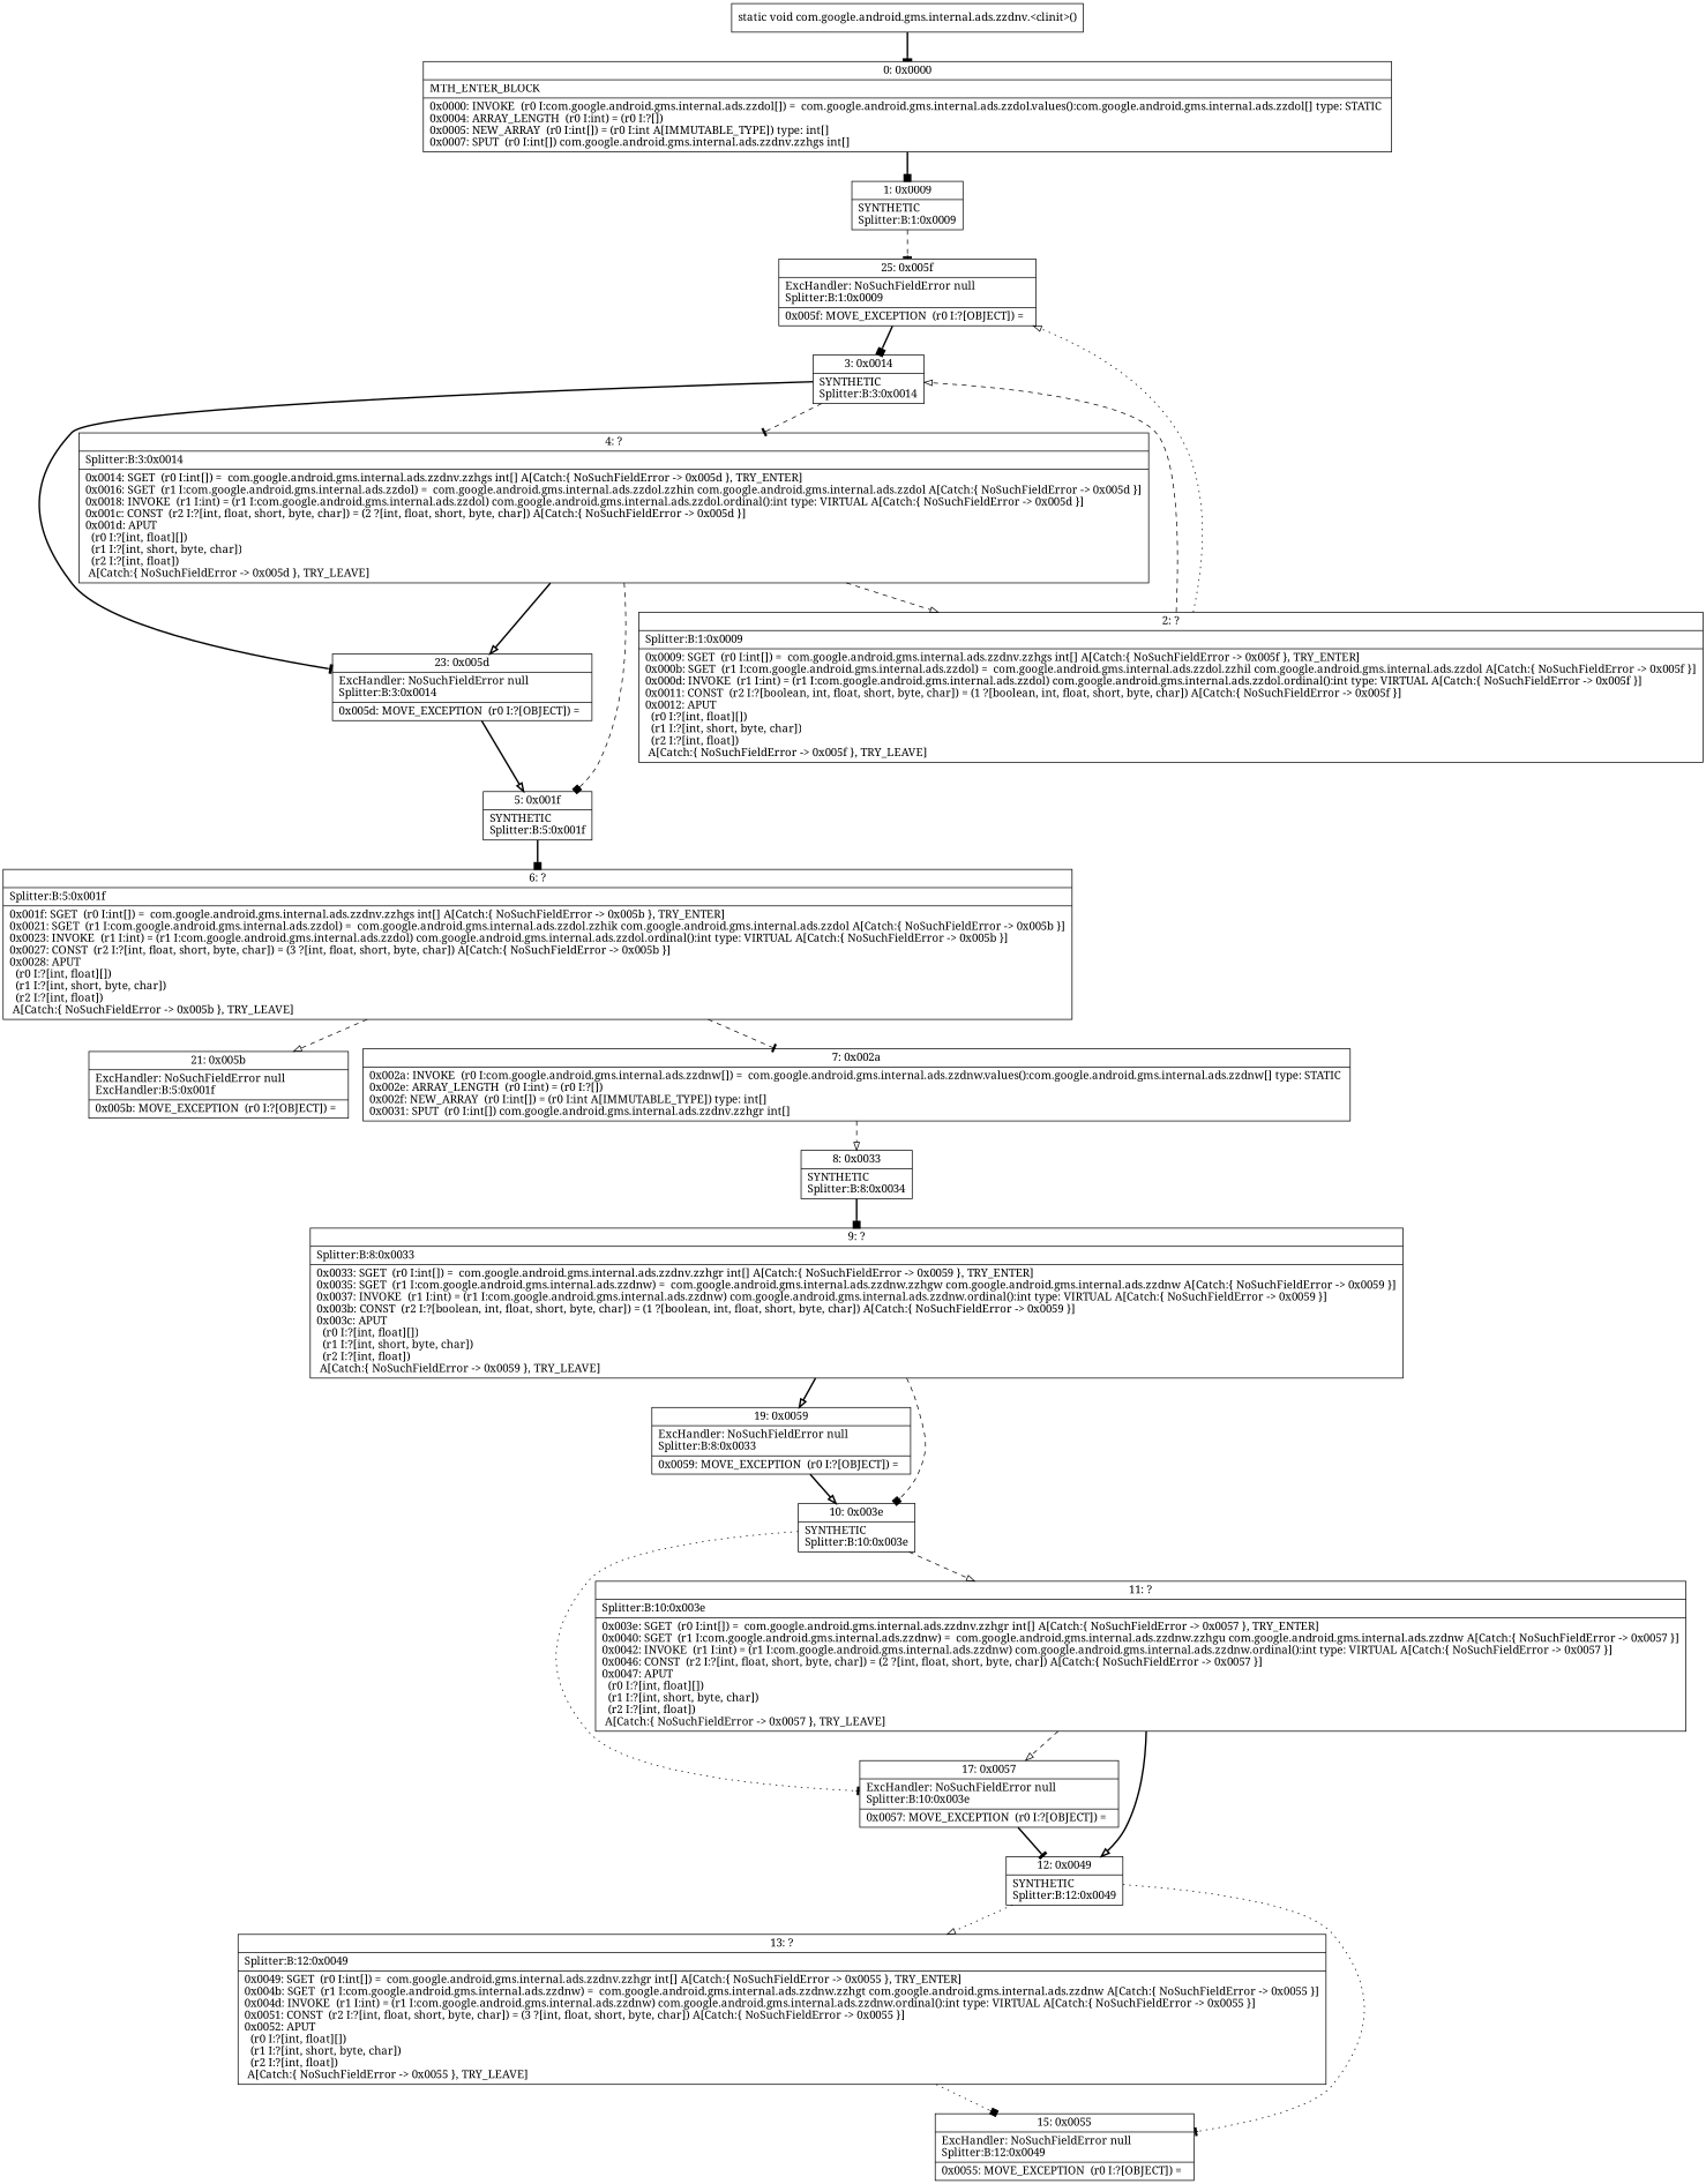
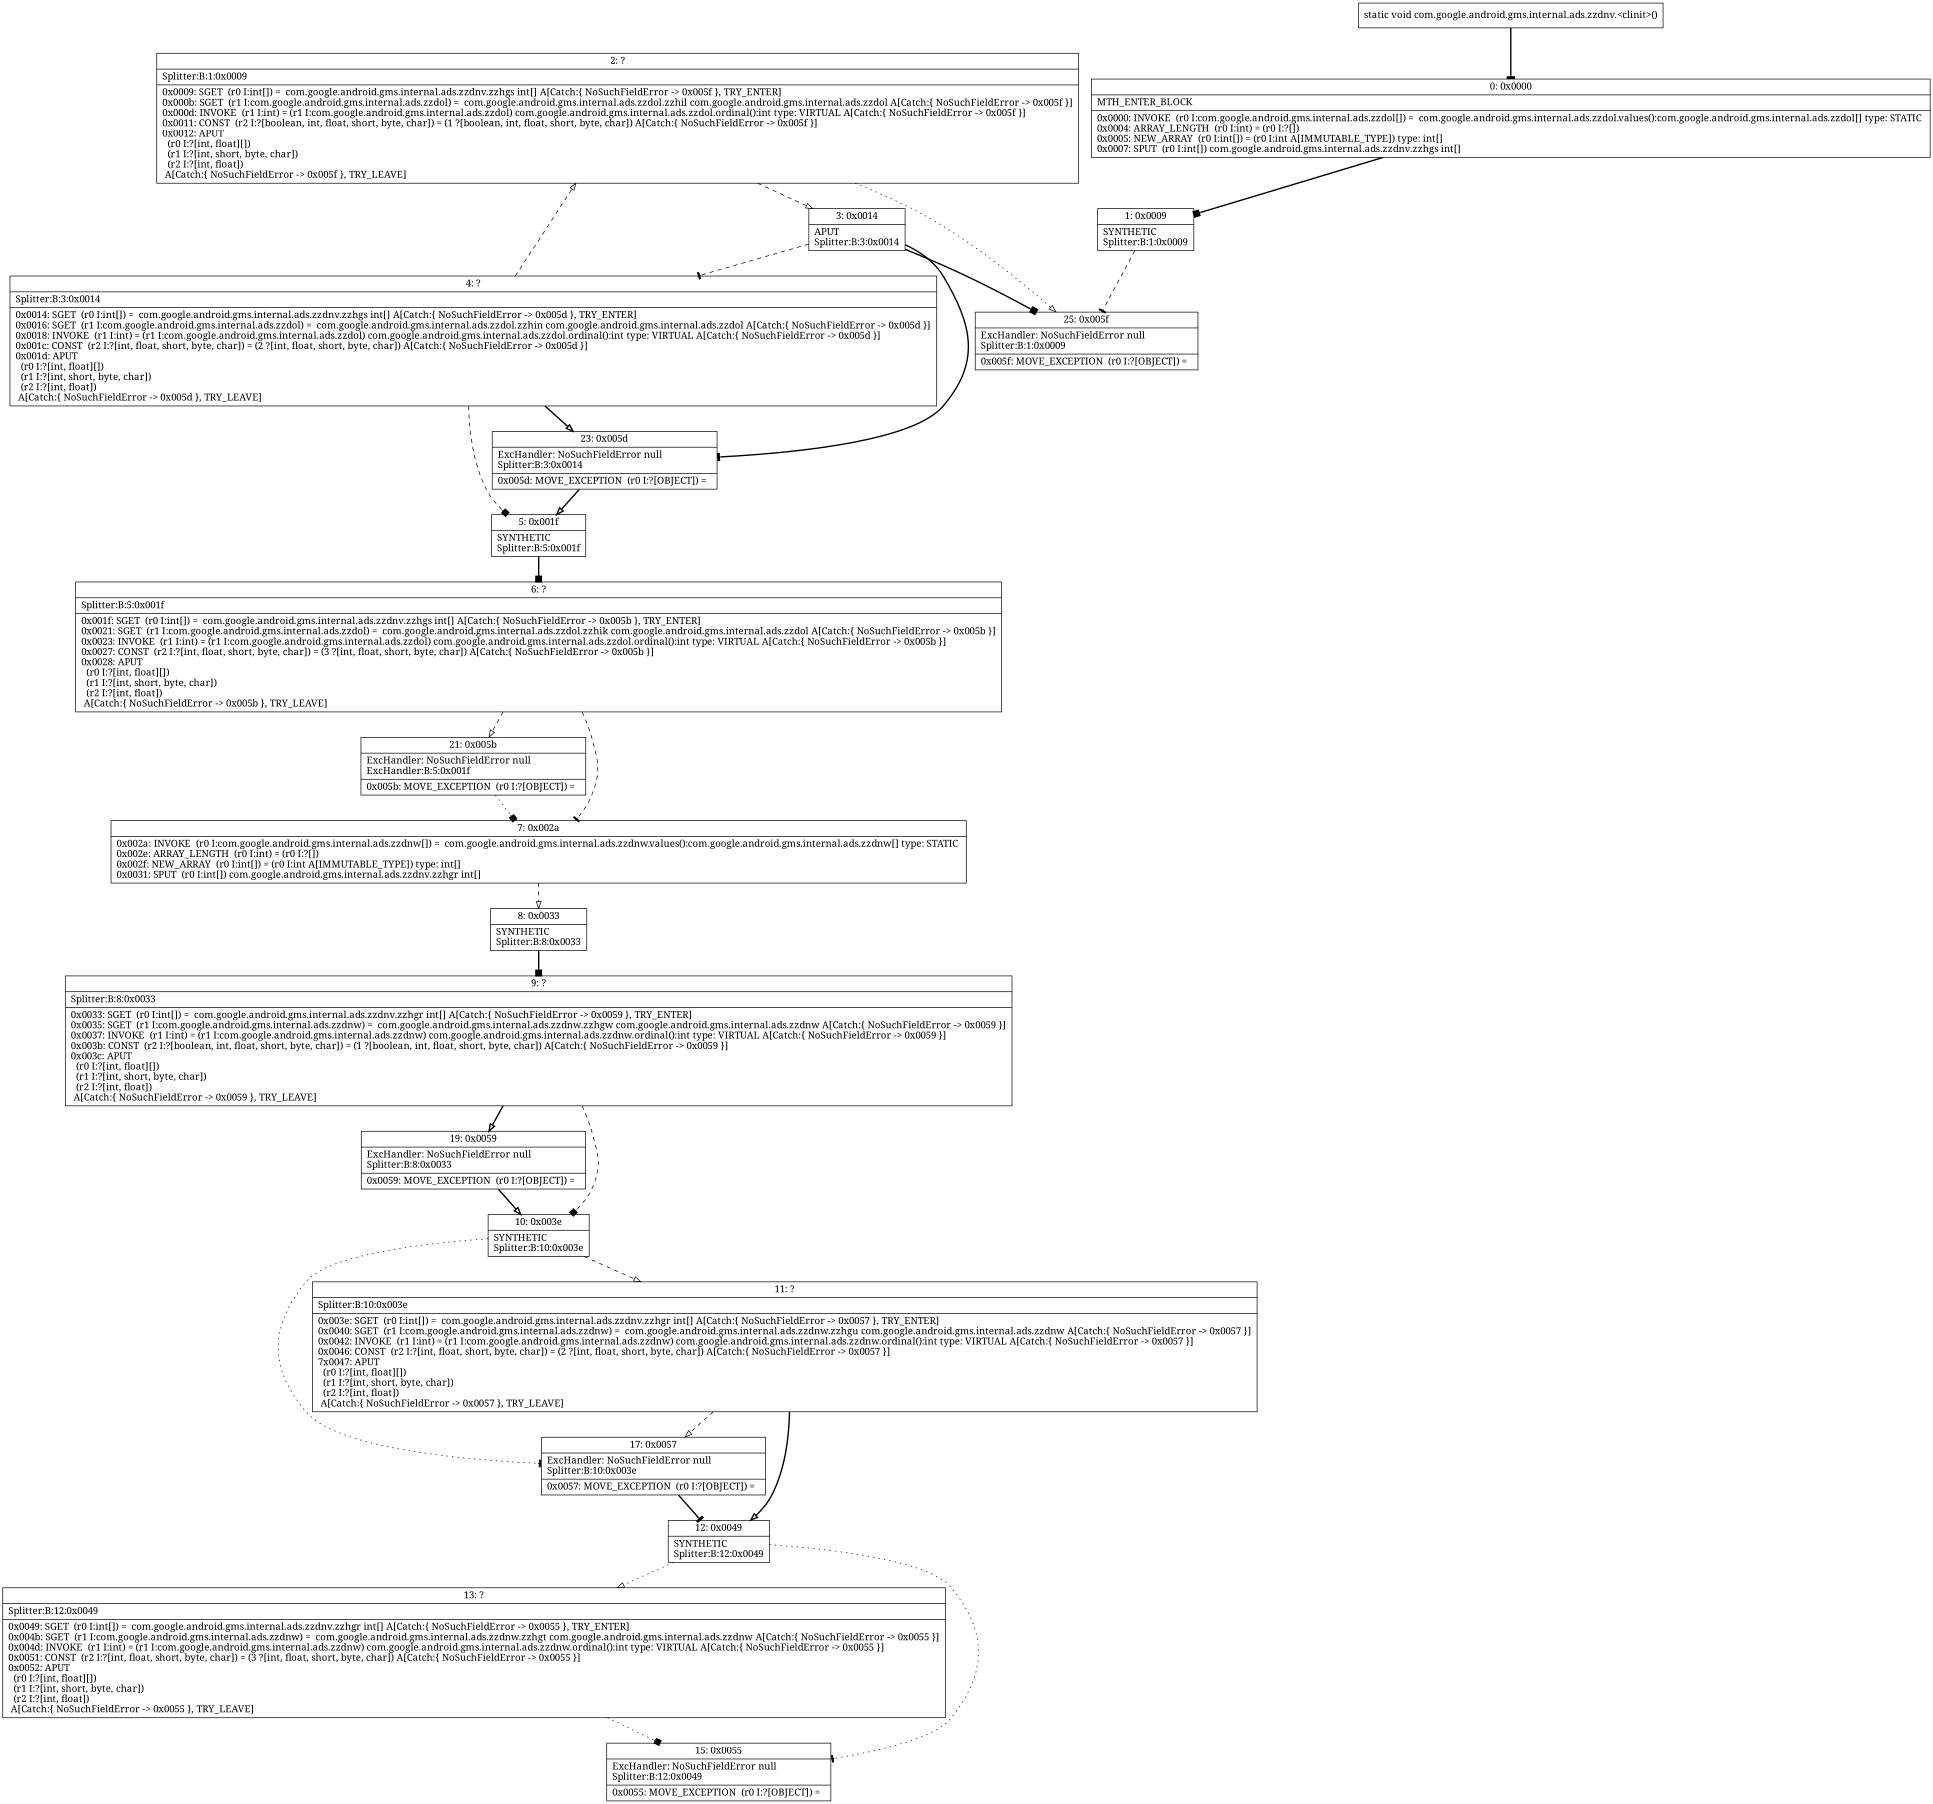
  digraph {
    fontname="Noto Serif"
    node [fontname="Noto Serif" shape=record]
    edge [arrowhead=onormal fontname="Noto Serif" style=bold]
    n1 [label="{0\:\ 0x0000|MTH_ENTER_BLOCK\l|0x0000: INVOKE  (r0 I:com.google.android.gms.internal.ads.zzdol[]) =  com.google.android.gms.internal.ads.zzdol.values():com.google.android.gms.internal.ads.zzdol[] type: STATIC \l0x0004: ARRAY_LENGTH  (r0 I:int) = (r0 I:?[]) \l0x0005: NEW_ARRAY  (r0 I:int[]) = (r0 I:int A[IMMUTABLE_TYPE]) type: int[] \l0x0007: SPUT  (r0 I:int[]) com.google.android.gms.internal.ads.zzdnv.zzhgs int[] \l}"]
    n2 [label="{1\:\ 0x0009|SYNTHETIC\lSplitter:B:1:0x0009\l}"]
    n3 [label="{25\:\ 0x005f|ExcHandler: NoSuchFieldError null\lSplitter:B:1:0x0009\l|0x005f: MOVE_EXCEPTION  (r0 I:?[OBJECT]) =  \l}"]
    n4 [label="{2\:\ ?|Splitter:B:1:0x0009\l|0x0009: SGET  (r0 I:int[]) =  com.google.android.gms.internal.ads.zzdnv.zzhgs int[] A[Catch:\{ NoSuchFieldError \-\> 0x005f \}, TRY_ENTER]\l0x000b: SGET  (r1 I:com.google.android.gms.internal.ads.zzdol) =  com.google.android.gms.internal.ads.zzdol.zzhil com.google.android.gms.internal.ads.zzdol A[Catch:\{ NoSuchFieldError \-\> 0x005f \}]\l0x000d: INVOKE  (r1 I:int) = (r1 I:com.google.android.gms.internal.ads.zzdol) com.google.android.gms.internal.ads.zzdol.ordinal():int type: VIRTUAL A[Catch:\{ NoSuchFieldError \-\> 0x005f \}]\l0x0011: CONST  (r2 I:?[boolean, int, float, short, byte, char]) = (1 ?[boolean, int, float, short, byte, char]) A[Catch:\{ NoSuchFieldError \-\> 0x005f \}]\l0x0012: APUT  \l  (r0 I:?[int, float][])\l  (r1 I:?[int, short, byte, char])\l  (r2 I:?[int, float])\l A[Catch:\{ NoSuchFieldError \-\> 0x005f \}, TRY_LEAVE]\l}"]
-   n5 [label="{3\:\ 0x0014|SYNTHETIC\lSplitter:B:3:0x0014\l}"]
+   n5 [label="{3\:\ 0x0014|APUT\lSplitter:B:3:0x0014\l}"]
    n6 [label="{4\:\ ?|Splitter:B:3:0x0014\l|0x0014: SGET  (r0 I:int[]) =  com.google.android.gms.internal.ads.zzdnv.zzhgs int[] A[Catch:\{ NoSuchFieldError \-\> 0x005d \}, TRY_ENTER]\l0x0016: SGET  (r1 I:com.google.android.gms.internal.ads.zzdol) =  com.google.android.gms.internal.ads.zzdol.zzhin com.google.android.gms.internal.ads.zzdol A[Catch:\{ NoSuchFieldError \-\> 0x005d \}]\l0x0018: INVOKE  (r1 I:int) = (r1 I:com.google.android.gms.internal.ads.zzdol) com.google.android.gms.internal.ads.zzdol.ordinal():int type: VIRTUAL A[Catch:\{ NoSuchFieldError \-\> 0x005d \}]\l0x001c: CONST  (r2 I:?[int, float, short, byte, char]) = (2 ?[int, float, short, byte, char]) A[Catch:\{ NoSuchFieldError \-\> 0x005d \}]\l0x001d: APUT  \l  (r0 I:?[int, float][])\l  (r1 I:?[int, short, byte, char])\l  (r2 I:?[int, float])\l A[Catch:\{ NoSuchFieldError \-\> 0x005d \}, TRY_LEAVE]\l}"]
    n7 [label="{23\:\ 0x005d|ExcHandler: NoSuchFieldError null\lSplitter:B:3:0x0014\l|0x005d: MOVE_EXCEPTION  (r0 I:?[OBJECT]) =  \l}"]
    n8 [label="{5\:\ 0x001f|SYNTHETIC\lSplitter:B:5:0x001f\l}"]
    n9 [label="{6\:\ ?|Splitter:B:5:0x001f\l|0x001f: SGET  (r0 I:int[]) =  com.google.android.gms.internal.ads.zzdnv.zzhgs int[] A[Catch:\{ NoSuchFieldError \-\> 0x005b \}, TRY_ENTER]\l0x0021: SGET  (r1 I:com.google.android.gms.internal.ads.zzdol) =  com.google.android.gms.internal.ads.zzdol.zzhik com.google.android.gms.internal.ads.zzdol A[Catch:\{ NoSuchFieldError \-\> 0x005b \}]\l0x0023: INVOKE  (r1 I:int) = (r1 I:com.google.android.gms.internal.ads.zzdol) com.google.android.gms.internal.ads.zzdol.ordinal():int type: VIRTUAL A[Catch:\{ NoSuchFieldError \-\> 0x005b \}]\l0x0027: CONST  (r2 I:?[int, float, short, byte, char]) = (3 ?[int, float, short, byte, char]) A[Catch:\{ NoSuchFieldError \-\> 0x005b \}]\l0x0028: APUT  \l  (r0 I:?[int, float][])\l  (r1 I:?[int, short, byte, char])\l  (r2 I:?[int, float])\l A[Catch:\{ NoSuchFieldError \-\> 0x005b \}, TRY_LEAVE]\l}"]
    n10 [label="{21\:\ 0x005b|ExcHandler: NoSuchFieldError null\lExcHandler:B:5:0x001f\l|0x005b: MOVE_EXCEPTION  (r0 I:?[OBJECT]) =  \l}"]
    n11 [label="{7\:\ 0x002a|0x002a: INVOKE  (r0 I:com.google.android.gms.internal.ads.zzdnw[]) =  com.google.android.gms.internal.ads.zzdnw.values():com.google.android.gms.internal.ads.zzdnw[] type: STATIC \l0x002e: ARRAY_LENGTH  (r0 I:int) = (r0 I:?[]) \l0x002f: NEW_ARRAY  (r0 I:int[]) = (r0 I:int A[IMMUTABLE_TYPE]) type: int[] \l0x0031: SPUT  (r0 I:int[]) com.google.android.gms.internal.ads.zzdnv.zzhgr int[] \l}"]
-   n12 [label="{8\:\ 0x0033|SYNTHETIC\lSplitter:B:8:0x0034\l}"]
+   n12 [label="{8\:\ 0x0033|SYNTHETIC\lSplitter:B:8:0x0033\l}"]
    n13 [label="{9\:\ ?|Splitter:B:8:0x0033\l|0x0033: SGET  (r0 I:int[]) =  com.google.android.gms.internal.ads.zzdnv.zzhgr int[] A[Catch:\{ NoSuchFieldError \-\> 0x0059 \}, TRY_ENTER]\l0x0035: SGET  (r1 I:com.google.android.gms.internal.ads.zzdnw) =  com.google.android.gms.internal.ads.zzdnw.zzhgw com.google.android.gms.internal.ads.zzdnw A[Catch:\{ NoSuchFieldError \-\> 0x0059 \}]\l0x0037: INVOKE  (r1 I:int) = (r1 I:com.google.android.gms.internal.ads.zzdnw) com.google.android.gms.internal.ads.zzdnw.ordinal():int type: VIRTUAL A[Catch:\{ NoSuchFieldError \-\> 0x0059 \}]\l0x003b: CONST  (r2 I:?[boolean, int, float, short, byte, char]) = (1 ?[boolean, int, float, short, byte, char]) A[Catch:\{ NoSuchFieldError \-\> 0x0059 \}]\l0x003c: APUT  \l  (r0 I:?[int, float][])\l  (r1 I:?[int, short, byte, char])\l  (r2 I:?[int, float])\l A[Catch:\{ NoSuchFieldError \-\> 0x0059 \}, TRY_LEAVE]\l}"]
    n14 [label="{19\:\ 0x0059|ExcHandler: NoSuchFieldError null\lSplitter:B:8:0x0033\l|0x0059: MOVE_EXCEPTION  (r0 I:?[OBJECT]) =  \l}"]
    n15 [label="{10\:\ 0x003e|SYNTHETIC\lSplitter:B:10:0x003e\l}"]
-   n16 [label="{11\:\ ?|Splitter:B:10:0x003e\l|0x003e: SGET  (r0 I:int[]) =  com.google.android.gms.internal.ads.zzdnv.zzhgr int[] A[Catch:\{ NoSuchFieldError \-\> 0x0057 \}, TRY_ENTER]\l0x0040: SGET  (r1 I:com.google.android.gms.internal.ads.zzdnw) =  com.google.android.gms.internal.ads.zzdnw.zzhgu com.google.android.gms.internal.ads.zzdnw A[Catch:\{ NoSuchFieldError \-\> 0x0057 \}]\l0x0042: INVOKE  (r1 I:int) = (r1 I:com.google.android.gms.internal.ads.zzdnw) com.google.android.gms.internal.ads.zzdnw.ordinal():int type: VIRTUAL A[Catch:\{ NoSuchFieldError \-\> 0x0057 \}]\l0x0046: CONST  (r2 I:?[int, float, short, byte, char]) = (2 ?[int, float, short, byte, char]) A[Catch:\{ NoSuchFieldError \-\> 0x0057 \}]\l0x0047: APUT  \l  (r0 I:?[int, float][])\l  (r1 I:?[int, short, byte, char])\l  (r2 I:?[int, float])\l A[Catch:\{ NoSuchFieldError \-\> 0x0057 \}, TRY_LEAVE]\l}"]
+   n16 [label="{11\:\ ?|Splitter:B:10:0x003e\l|0x003e: SGET  (r0 I:int[]) =  com.google.android.gms.internal.ads.zzdnv.zzhgr int[] A[Catch:\{ NoSuchFieldError \-\> 0x0057 \}, TRY_ENTER]\l0x0040: SGET  (r1 I:com.google.android.gms.internal.ads.zzdnw) =  com.google.android.gms.internal.ads.zzdnw.zzhgu com.google.android.gms.internal.ads.zzdnw A[Catch:\{ NoSuchFieldError \-\> 0x0057 \}]\l0x0042: INVOKE  (r1 I:int) = (r1 I:com.google.android.gms.internal.ads.zzdnw) com.google.android.gms.internal.ads.zzdnw.ordinal():int type: VIRTUAL A[Catch:\{ NoSuchFieldError \-\> 0x0057 \}]\l0x0046: CONST  (r2 I:?[int, float, short, byte, char]) = (2 ?[int, float, short, byte, char]) A[Catch:\{ NoSuchFieldError \-\> 0x0057 \}]\l7x0047: APUT  \l  (r0 I:?[int, float][])\l  (r1 I:?[int, short, byte, char])\l  (r2 I:?[int, float])\l A[Catch:\{ NoSuchFieldError \-\> 0x0057 \}, TRY_LEAVE]\l}"]
    n17 [label="{17\:\ 0x0057|ExcHandler: NoSuchFieldError null\lSplitter:B:10:0x003e\l|0x0057: MOVE_EXCEPTION  (r0 I:?[OBJECT]) =  \l}"]
    n18 [label="{12\:\ 0x0049|SYNTHETIC\lSplitter:B:12:0x0049\l}"]
    n19 [label="{13\:\ ?|Splitter:B:12:0x0049\l|0x0049: SGET  (r0 I:int[]) =  com.google.android.gms.internal.ads.zzdnv.zzhgr int[] A[Catch:\{ NoSuchFieldError \-\> 0x0055 \}, TRY_ENTER]\l0x004b: SGET  (r1 I:com.google.android.gms.internal.ads.zzdnw) =  com.google.android.gms.internal.ads.zzdnw.zzhgt com.google.android.gms.internal.ads.zzdnw A[Catch:\{ NoSuchFieldError \-\> 0x0055 \}]\l0x004d: INVOKE  (r1 I:int) = (r1 I:com.google.android.gms.internal.ads.zzdnw) com.google.android.gms.internal.ads.zzdnw.ordinal():int type: VIRTUAL A[Catch:\{ NoSuchFieldError \-\> 0x0055 \}]\l0x0051: CONST  (r2 I:?[int, float, short, byte, char]) = (3 ?[int, float, short, byte, char]) A[Catch:\{ NoSuchFieldError \-\> 0x0055 \}]\l0x0052: APUT  \l  (r0 I:?[int, float][])\l  (r1 I:?[int, short, byte, char])\l  (r2 I:?[int, float])\l A[Catch:\{ NoSuchFieldError \-\> 0x0055 \}, TRY_LEAVE]\l}"]
    n20 [label="{15\:\ 0x0055|ExcHandler: NoSuchFieldError null\lSplitter:B:12:0x0049\l|0x0055: MOVE_EXCEPTION  (r0 I:?[OBJECT]) =  \l}"]
    n21 [label="{static void com.google.android.gms.internal.ads.zzdnv.\<clinit\>() }"]
    n1 -> n2 [arrowhead=box]
    n2 -> n3 [arrowhead=tee style=dashed]
-   n3 -> n5 [arrowhead=box]
+   n5 -> n3 [arrowhead=box]
    n4 -> n3 [style=dotted]
    n4 -> n5 [style=dashed]
    n5 -> n6 [arrowhead=tee style=dashed]
    n5 -> n7 [arrowhead=tee]
    n6 -> n4 [style=dashed]
    n6 -> n7
    n6 -> n8 [arrowhead=box style=dashed]
    n7 -> n8
    n8 -> n9 [arrowhead=box]
    n9 -> n10 [style=dashed]
    n9 -> n11 [arrowhead=tee style=dashed]
+   n10 -> n11 [arrowhead=box style=dotted]
    n11 -> n12 [style=dashed]
    n12 -> n13 [arrowhead=box]
    n13 -> n14
    n13 -> n15 [arrowhead=box style=dashed]
    n14 -> n15
    n15 -> n16 [style=dashed]
    n15 -> n17 [arrowhead=tee style=dotted]
    n16 -> n17 [style=dashed]
    n16 -> n18
    n17 -> n18 [arrowhead=tee]
    n18 -> n19 [style=dotted]
    n18 -> n20 [arrowhead=tee style=dotted]
    n19 -> n20 [arrowhead=box style=dotted]
    n21 -> n1 [arrowhead=tee]
  }
